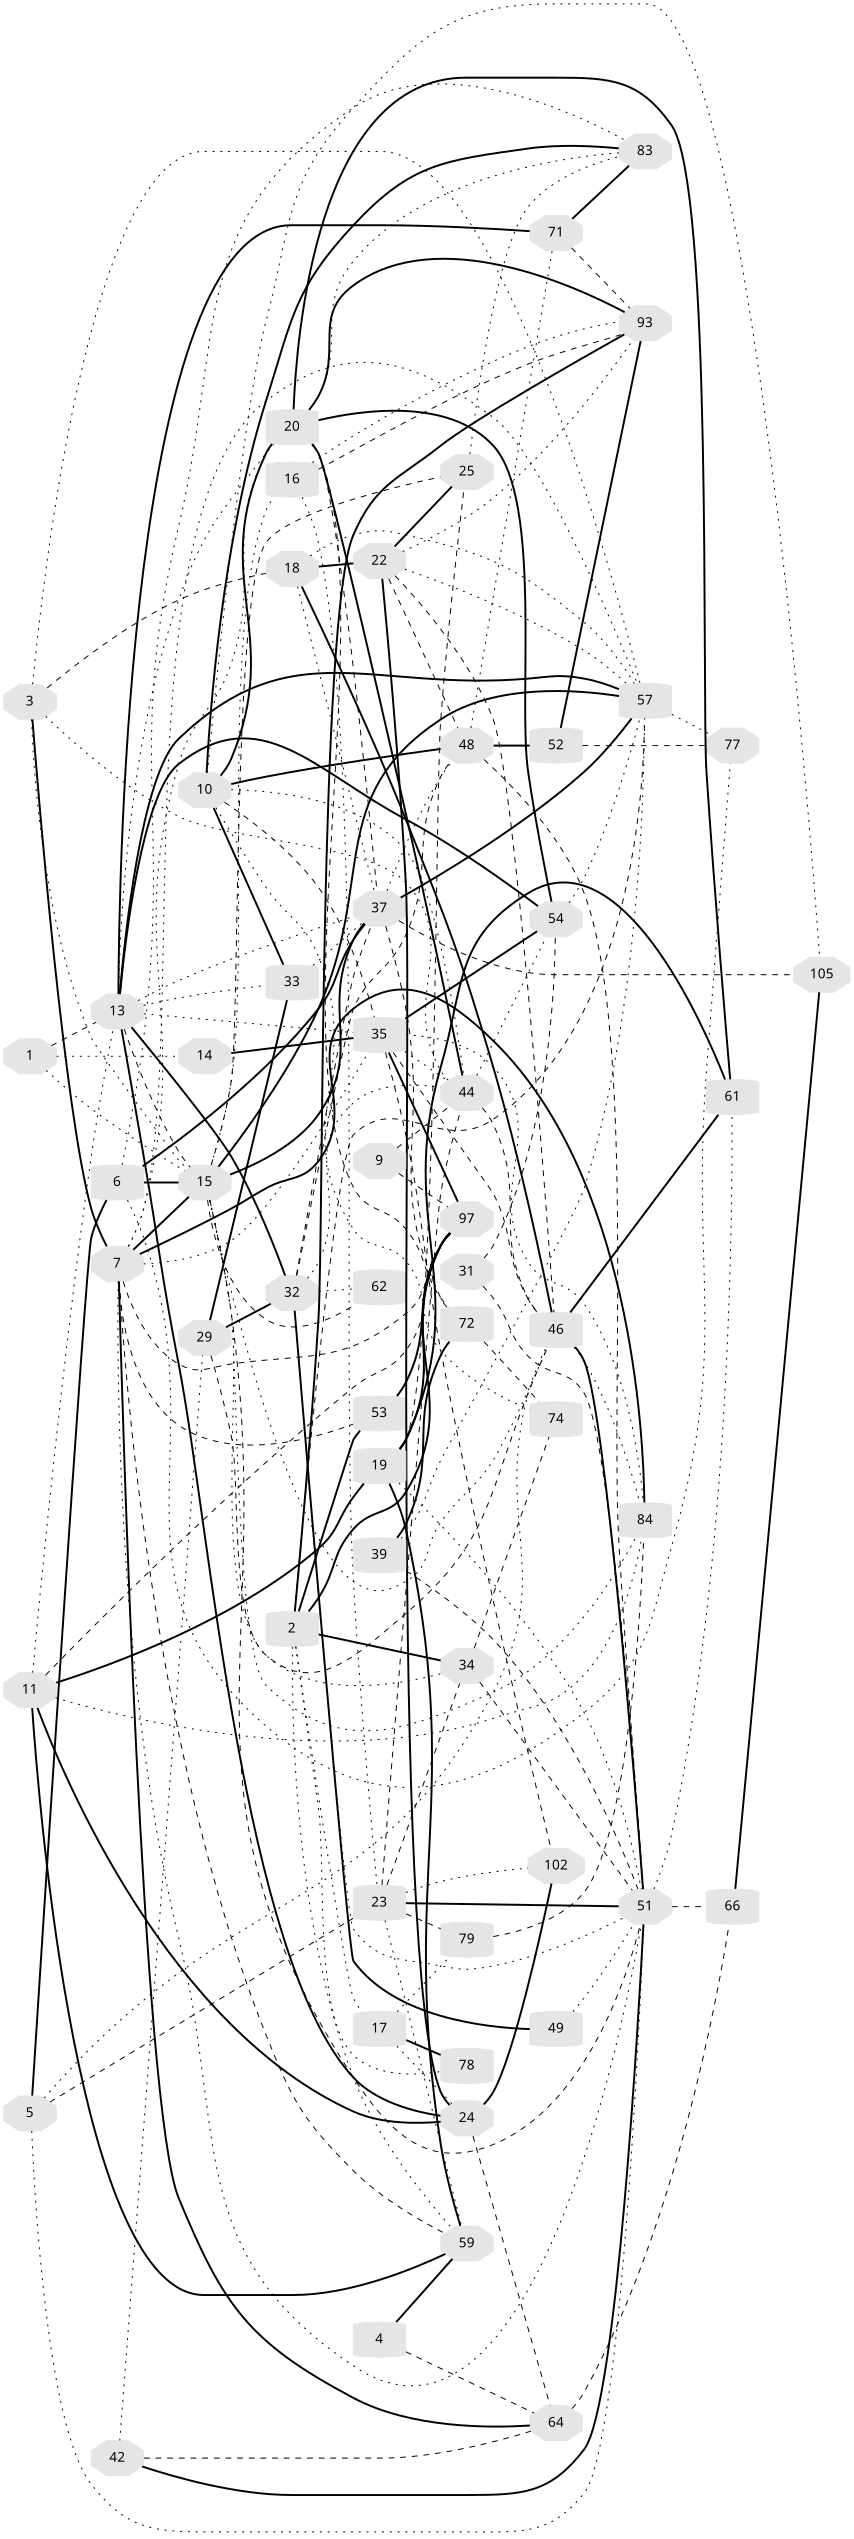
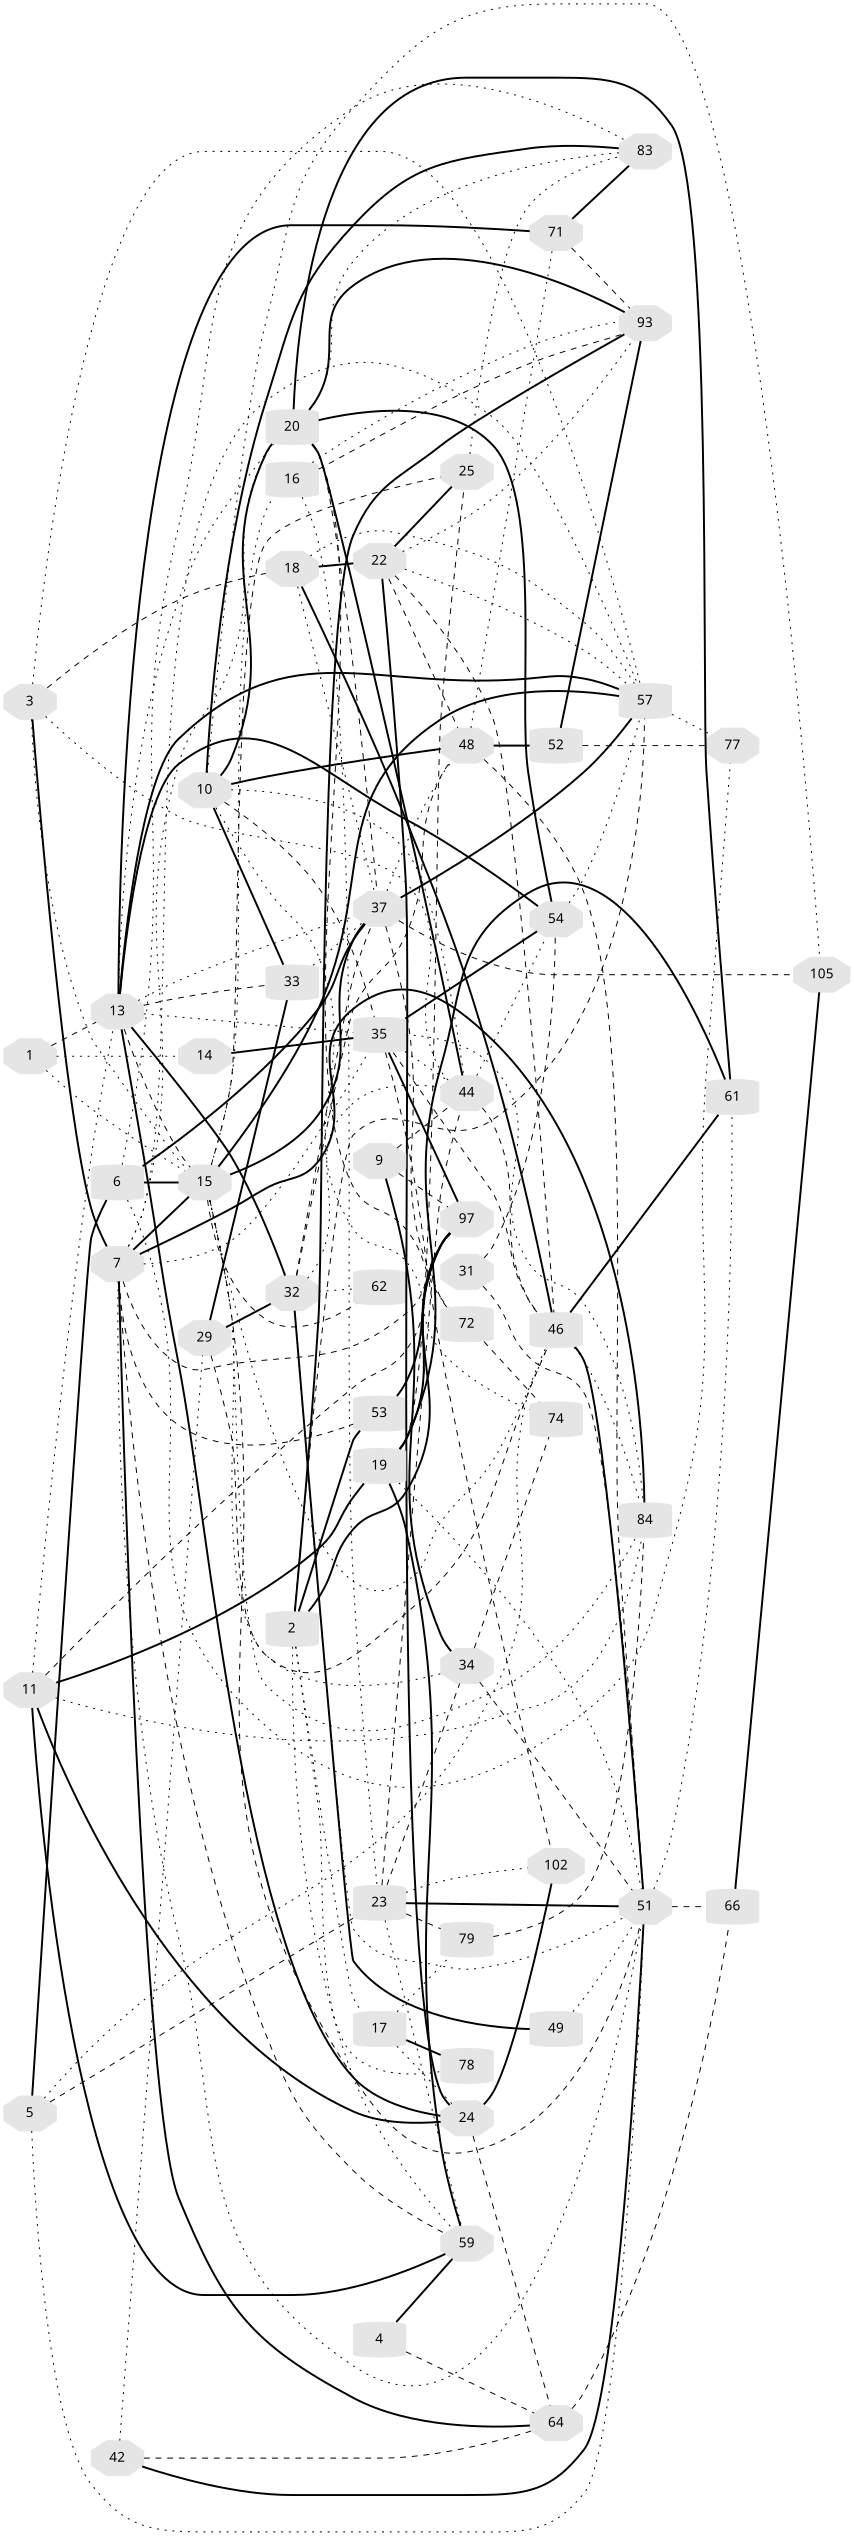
  graph {
    fontname="Noto Sans"
    rankdir=LR
    node [color=gray90 fontname="Noto Sans" shape=octagon style=filled]
    edge [fontname="Noto Sans" style=dotted]
    13 [super="+92+60"]
    15 [super="+113+41+101"]
    57 [shape=cylinder super="+58+91"]
    37 [super="+55"]
    20 [shape=cylinder super="+28"]
    35 [shape=cylinder super="+81+42"]
    24 [super="+27"]
    32 [super="+76+38"]
    33 [shape=cylinder super="+89"]
    54
    71 [super="+116"]
    1
    14
    34 [super="+40"]
    46 [shape=cylinder super="+47+63"]
    51 [super="+68"]
    84 [shape=cylinder super="+88"]
    16 [shape=cylinder]
    25 [super="+94"]
    62 [shape=cylinder]
    2 [shape=cylinder super="+36+90"]
    17 [shape=cylinder super="+75"]
    53 [shape=cylinder super="+73"]
    59
    78 [shape=cylinder]
    93
    97
    79 [shape=cylinder]
    74 [shape=cylinder]
    77
    3 [super="+82"]
    7 [super="+8+45"]
    18 [super="+103+30"]
    44 [super="+69+80"]
    64
    22 [super="+70+86"]
    4 [shape=cylinder]
    66 [shape=cylinder]
    5 [super="+56"]
    6 [shape=cylinder super="+26"]
    23 [shape=cylinder super="+67"]
    83
    102
    61 [shape=cylinder]
    48 [super="+111"]
    105
    72 [shape=cylinder]
    9
    10 [super="+104+96"]
    52 [shape=cylinder]
    11 [super="+43"]
    19 [shape=cylinder super="+95"]
    29 [super="+85"]
    n54 [label=42]
    49 [shape=cylinder]
    31
-   39 [shape=cylinder]
    13 -- 15 [style=dashed weight=2]
    13 -- 57 [style=bold]
    13 -- 37
    13 -- 20
    13 -- 35
    13 -- 24 [style=bold]
    13 -- 32 [style=bold]
-   13 -- 33
+   13 -- 33 [style=dashed]
    13 -- 54 [style=bold]
    13 -- 71 [style=bold]
    15 -- 57 [style=bold]
    15 -- 37 [style=bold weight=2]
    15 -- 34
    15 -- 46
    15 -- 51 [style=dashed]
    15 -- 84
    15 -- 16
    15 -- 25 [style=dashed]
    15 -- 62 [style=dashed]
    57 -- 77
    37 -- 57 [style=bold]
    37 -- 48
    37 -- 105 [style=dashed]
    37 -- 72 [style=dashed]
    20 -- 37 [style=dashed]
    20 -- 54 [style=bold]
    20 -- 93 [style=bold]
    20 -- 44 [style=bold]
    20 -- 83
    20 -- 61 [style=bold]
    20 -- 72 [style=dashed]
    35 -- 54 [style=bold]
    35 -- 46 [style=dashed]
    35 -- 84
    35 -- 97 [style=bold]
    35 -- 44
    35 -- 102 [style=dashed]
    24 -- 64 [style=dashed]
    24 -- 102 [style=bold]
    32 -- 37 [style=dashed]
    32 -- 51
    32 -- 62
    32 -- 44
    32 -- 48 [style=dashed]
    32 -- 49 [style=bold]
    33 -- 37 [weight=2]
    54 -- 57
    71 -- 93 [style=dashed]
    71 -- 83 [style=bold]
    1 -- 13 [style=dashed]
    1 -- 15
    1 -- 14
    14 -- 35 [style=bold]
    34 -- 51 [style=dashed]
    34 -- 74 [style=dashed]
    46 -- 51 [style=bold]
    46 -- 84
    46 -- 61 [style=bold]
    51 -- 66 [style=dashed]
    51 -- 61
    16 -- 93 [style=dashed]
    16 -- 93
    16 -- 23
    25 -- 83
    2 -- 57 [style=dashed weight=2]
-   2 -- 34 [style=bold]
+   9 -- 34 [style=bold]
    2 -- 17
    2 -- 53 [style=bold]
    2 -- 59
    2 -- 78
    2 -- 93 [style=bold]
    2 -- 97 [style=bold]
    17 -- 24
    17 -- 78 [style=bold]
    17 -- 79
    53 -- 97 [style=bold]
    79 -- 84 [style=dashed]
    3 -- 15
    3 -- 57 [weight=2]
    3 -- 7 [style=bold]
    3 -- 18 [style=dashed]
    3 -- 44
    7 -- 15 [style=bold]
    7 -- 57
    7 -- 20
    7 -- 35
    7 -- 51
    7 -- 84 [style=bold]
    7 -- 53 [style=dashed]
    7 -- 59 [style=dashed]
    7 -- 97 [style=dashed]
    7 -- 64 [style=bold]
    18 -- 57
    18 -- 37 [weight=2]
    18 -- 46 [style=bold]
    18 -- 22 [style=bold]
    44 -- 54
    44 -- 46 [style=dashed]
    64 -- 66 [style=dashed]
    22 -- 57
    22 -- 24 [style=bold]
    22 -- 46 [style=dashed]
    22 -- 25 [style=bold]
    22 -- 93
    22 -- 48 [style=dashed]
    4 -- 59 [style=bold]
    4 -- 64 [style=dashed]
    66 -- 105 [style=bold]
    5 -- 46
    5 -- 51
    5 -- 6 [style=bold]
    5 -- 23 [style=dashed]
    6 -- 15 [style=bold]
    6 -- 37 [style=bold]
    6 -- 77
    6 -- 83
    23 -- 34 [style=dashed]
    23 -- 51 [style=bold]
    23 -- 59
    23 -- 79 [style=dashed]
    23 -- 44 [style=dashed]
    23 -- 102
    48 -- 71
    48 -- 51 [style=dashed]
    48 -- 52 [style=bold]
    72 -- 74 [style=dashed]
    9 -- 97 [style=dashed]
    9 -- 44 [style=dashed]
    10 -- 20 [style=bold]
    10 -- 35 [style=dashed weight=2]
    10 -- 33 [style=bold]
    10 -- 74
    10 -- 44
    10 -- 83 [style=bold]
    10 -- 48 [style=bold]
    10 -- 105
    52 -- 93 [style=bold]
    52 -- 77 [style=dashed]
    11 -- 13
    11 -- 24 [style=bold]
    11 -- 84
    11 -- 59 [style=bold]
    11 -- 97 [style=dashed]
    11 -- 19 [style=bold]
    19 -- 51
    19 -- 25 [style=dashed]
    19 -- 59 [style=bold]
    19 -- 97 [style=bold]
    19 -- 61 [style=bold]
    29 -- 32 [style=bold]
    29 -- 33 [style=bold]
    29 -- 46 [style=dashed]
    n54 -- 51 [style=bold]
    n54 -- 64 [style=dashed]
    n54 -- 29
    49 -- 51
    31 -- 54 [style=dashed]
    31 -- 51 [style=dashed]
-   39 -- 57
-   39 -- 51 [style=dashed]
-   39 -- 72 [style=bold]
  }
